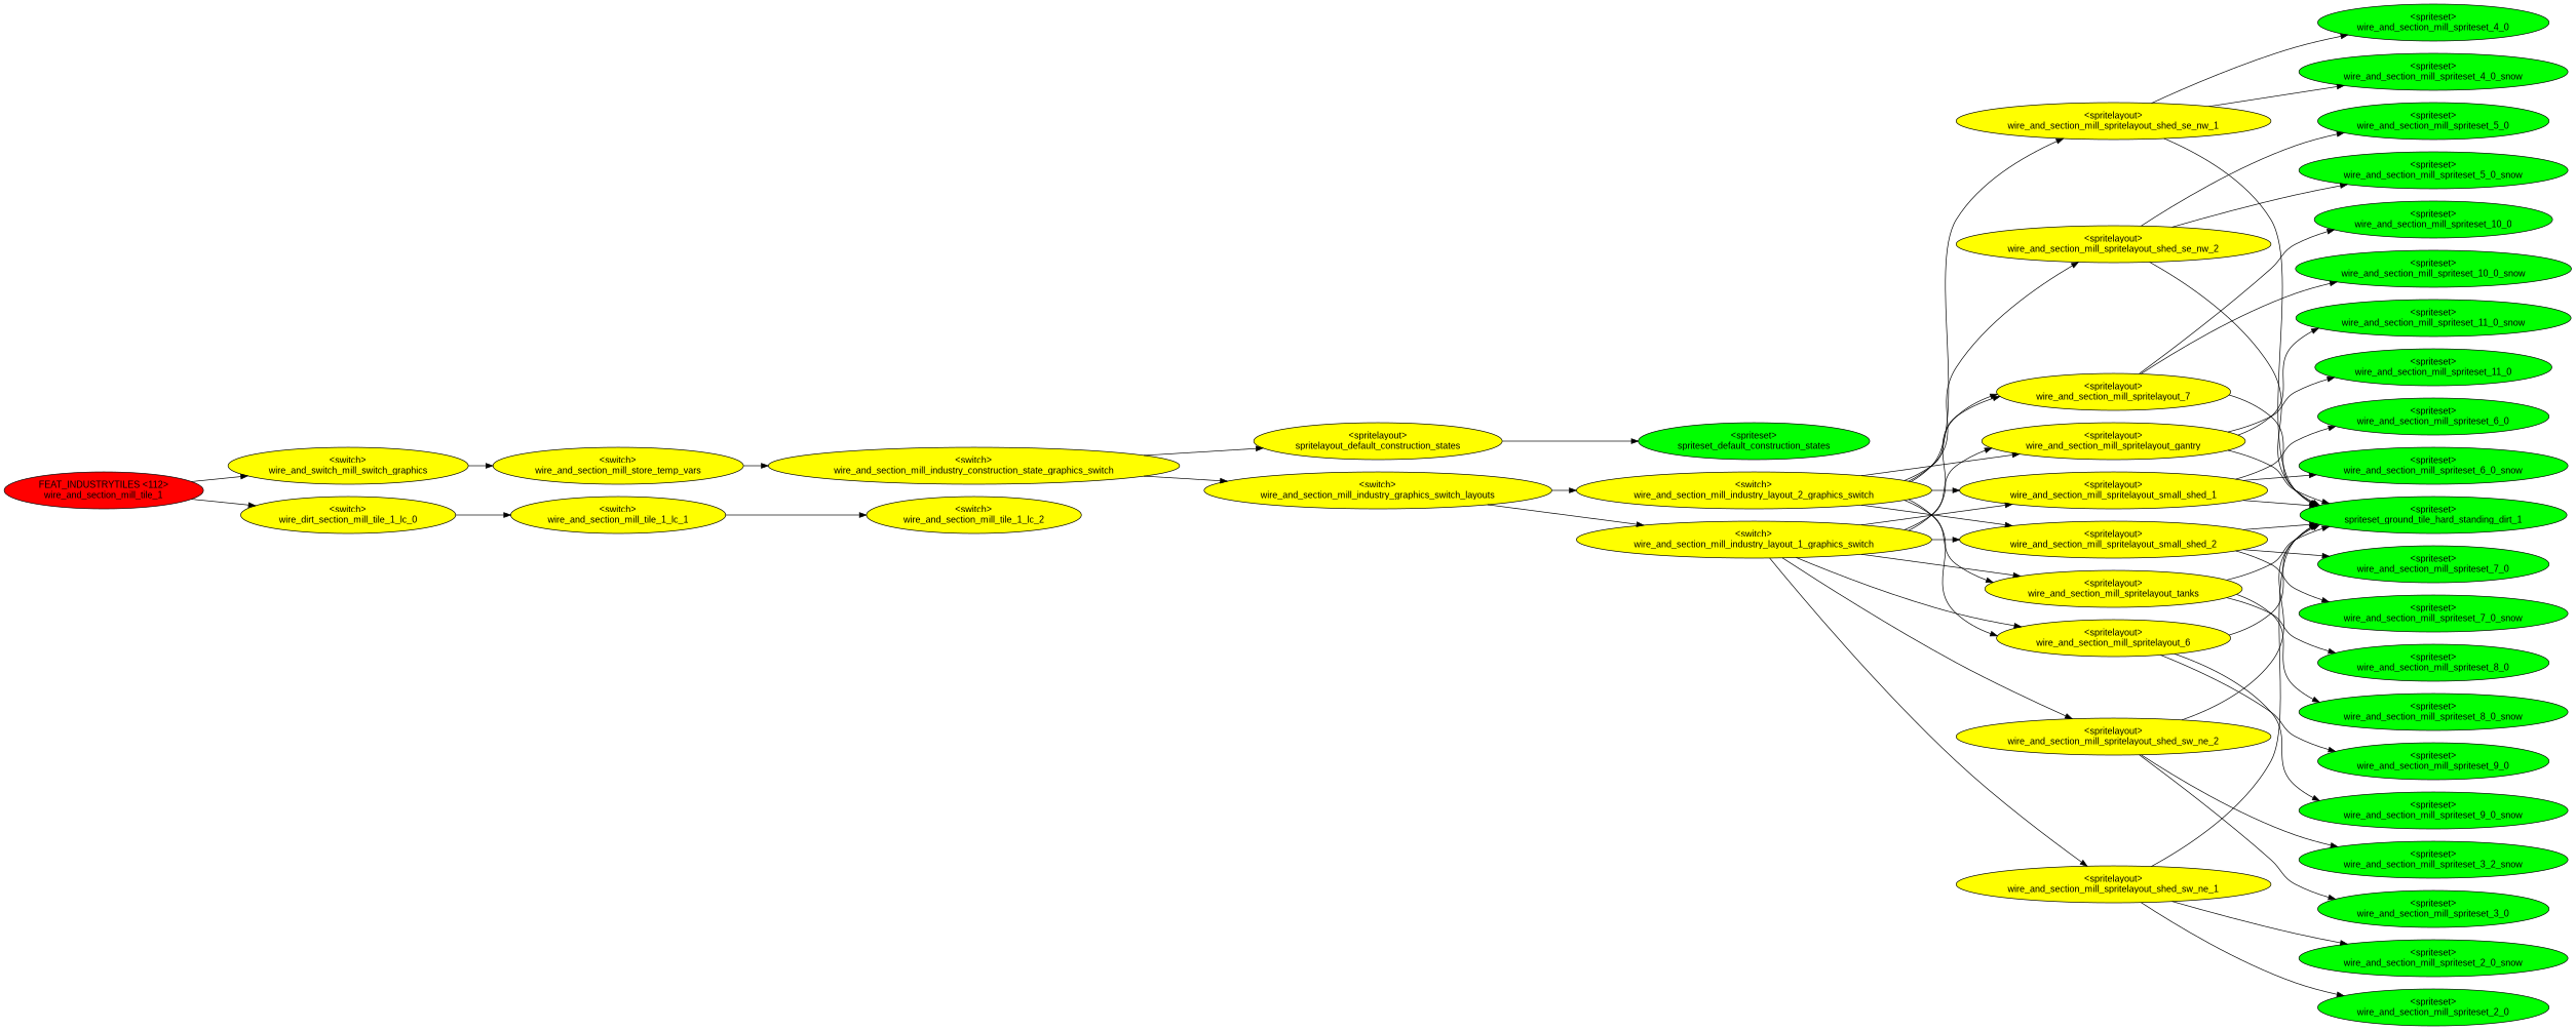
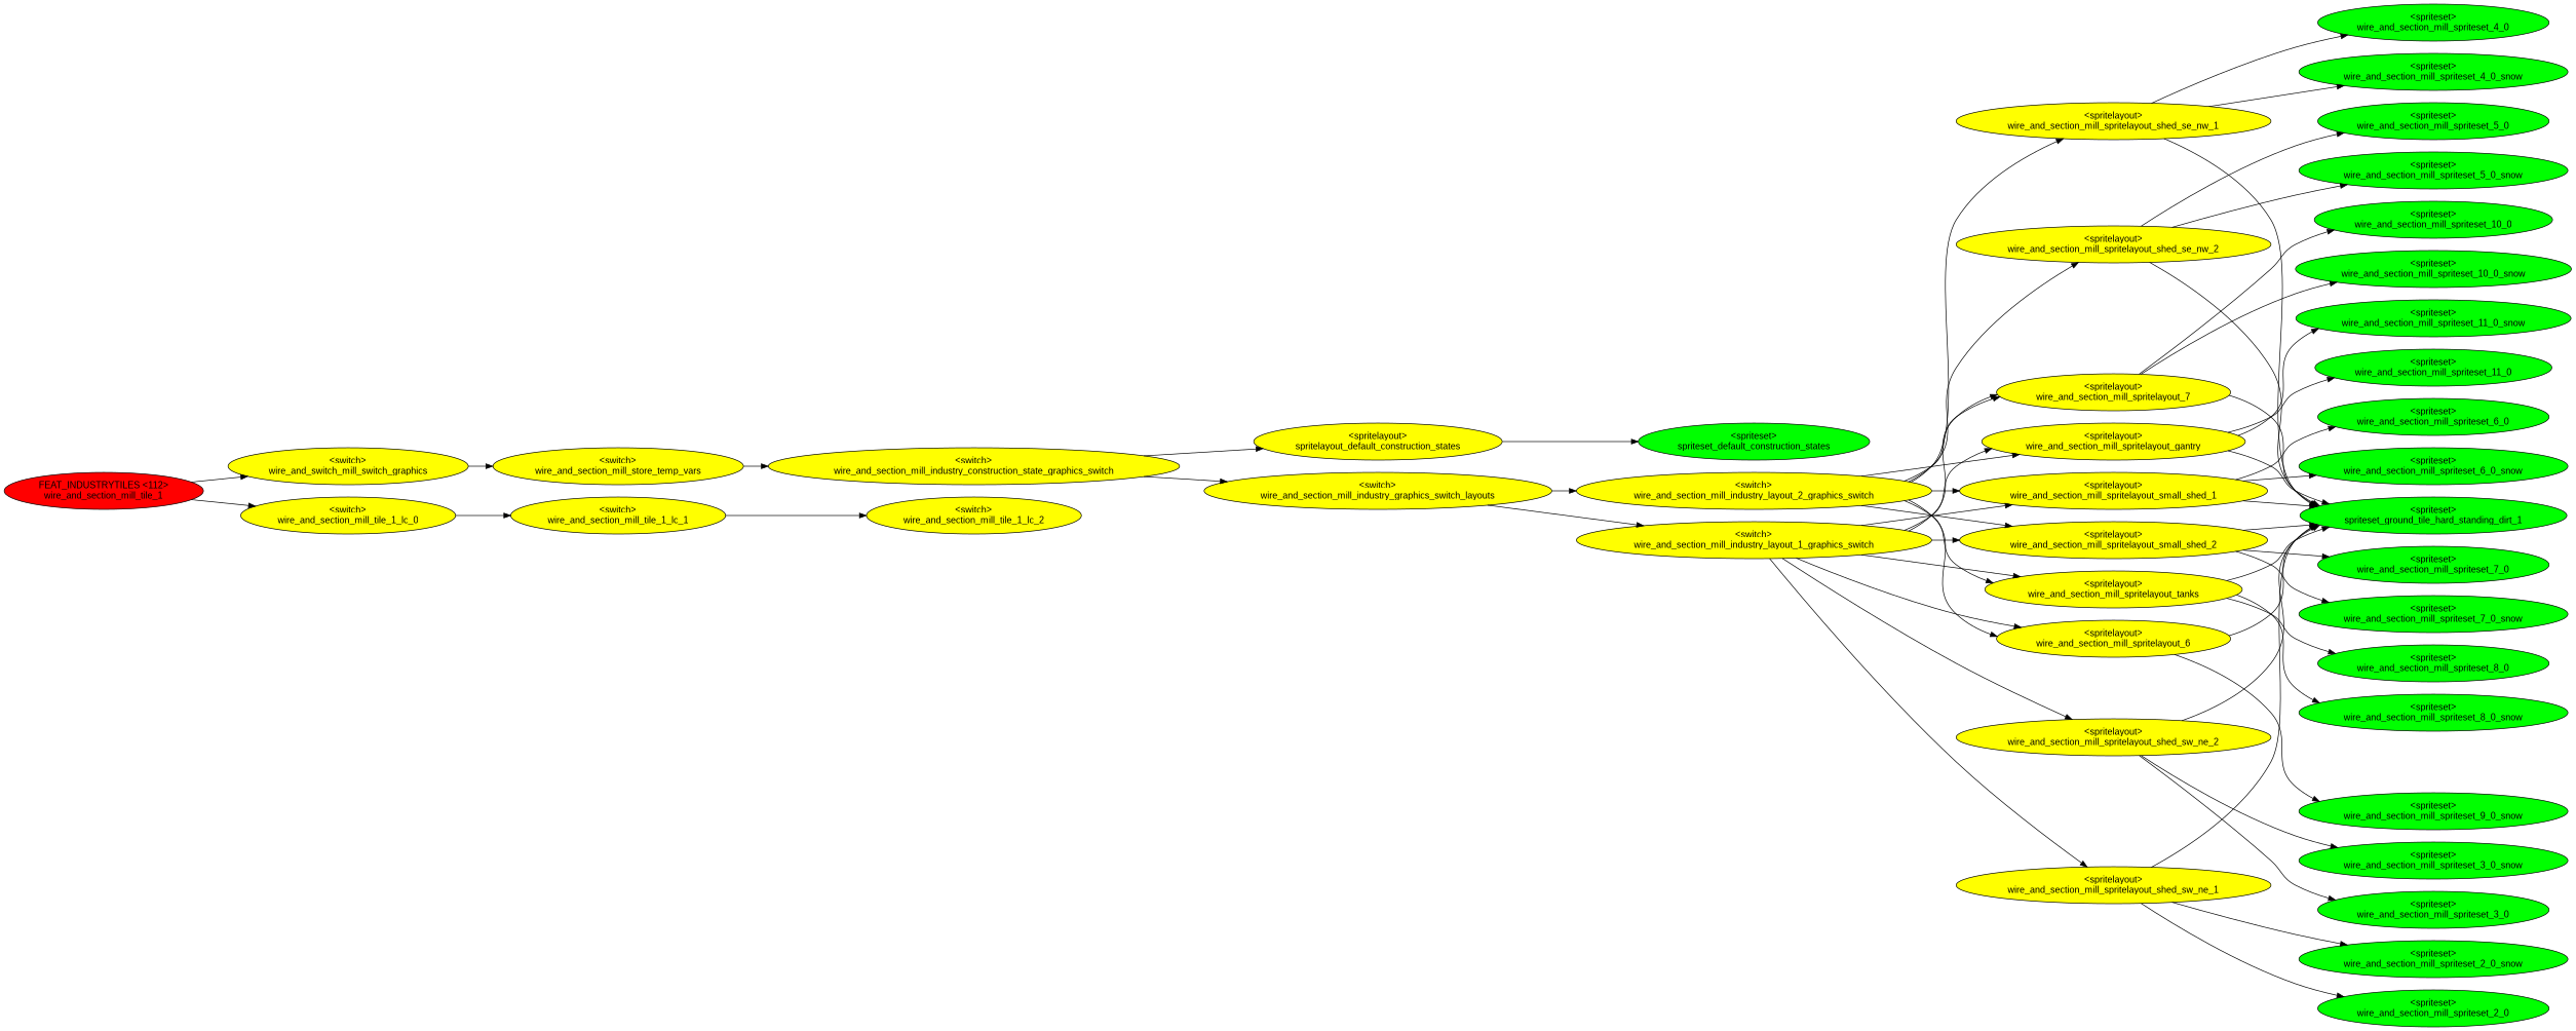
  digraph {
    fontname="Liberation Sans"
    rankdir=LR
    node [fillcolor=green fontname="Liberation Sans" style=filled]
    edge [fontname="Liberation Sans"]
    n1 [label="<spriteset>\nspriteset_default_construction_states"]
    n2 [fillcolor=yellow label="<spritelayout>\nspritelayout_default_construction_states"]
    n3 [label="<spriteset>\nspriteset_ground_tile_hard_standing_dirt_1"]
    n4 [label="<spriteset>\nwire_and_section_mill_spriteset_2_0"]
    n5 [label="<spriteset>\nwire_and_section_mill_spriteset_2_0_snow"]
    n6 [label="<spriteset>\nwire_and_section_mill_spriteset_3_0"]
-   n7 [label="<spriteset>\nwire_and_section_mill_spriteset_3_2_snow"]
+   n7 [label="<spriteset>\nwire_and_section_mill_spriteset_3_0_snow"]
    n8 [label="<spriteset>\nwire_and_section_mill_spriteset_4_0"]
    n9 [label="<spriteset>\nwire_and_section_mill_spriteset_4_0_snow"]
    n10 [label="<spriteset>\nwire_and_section_mill_spriteset_5_0"]
    n11 [label="<spriteset>\nwire_and_section_mill_spriteset_5_0_snow"]
    n12 [label="<spriteset>\nwire_and_section_mill_spriteset_6_0"]
    n13 [label="<spriteset>\nwire_and_section_mill_spriteset_6_0_snow"]
    n14 [label="<spriteset>\nwire_and_section_mill_spriteset_7_0"]
    n15 [label="<spriteset>\nwire_and_section_mill_spriteset_7_0_snow"]
    n16 [label="<spriteset>\nwire_and_section_mill_spriteset_8_0"]
    n17 [label="<spriteset>\nwire_and_section_mill_spriteset_8_0_snow"]
-   n18 [label="<spriteset>\nwire_and_section_mill_spriteset_9_0"]
    n19 [label="<spriteset>\nwire_and_section_mill_spriteset_9_0_snow"]
    n20 [label="<spriteset>\nwire_and_section_mill_spriteset_10_0"]
    n21 [label="<spriteset>\nwire_and_section_mill_spriteset_10_0_snow"]
    n22 [label="<spriteset>\nwire_and_section_mill_spriteset_11_0"]
    n23 [label="<spriteset>\nwire_and_section_mill_spriteset_11_0_snow"]
    n24 [fillcolor=yellow label="<spritelayout>\nwire_and_section_mill_spritelayout_shed_sw_ne_1"]
    n25 [fillcolor=yellow label="<spritelayout>\nwire_and_section_mill_spritelayout_shed_sw_ne_2"]
    n26 [fillcolor=yellow label="<spritelayout>\nwire_and_section_mill_spritelayout_shed_se_nw_1"]
    n27 [fillcolor=yellow label="<spritelayout>\nwire_and_section_mill_spritelayout_shed_se_nw_2"]
    n28 [fillcolor=yellow label="<spritelayout>\nwire_and_section_mill_spritelayout_small_shed_1"]
    n29 [fillcolor=yellow label="<spritelayout>\nwire_and_section_mill_spritelayout_small_shed_2"]
    n30 [fillcolor=yellow label="<spritelayout>\nwire_and_section_mill_spritelayout_tanks"]
    n31 [fillcolor=yellow label="<spritelayout>\nwire_and_section_mill_spritelayout_6"]
    n32 [fillcolor=yellow label="<spritelayout>\nwire_and_section_mill_spritelayout_7"]
    n33 [fillcolor=yellow label="<spritelayout>\nwire_and_section_mill_spritelayout_gantry"]
    n34 [fillcolor=yellow label="<switch>\nwire_and_section_mill_industry_layout_1_graphics_switch"]
    n35 [fillcolor=yellow label="<switch>\nwire_and_section_mill_industry_layout_2_graphics_switch"]
    n36 [fillcolor=yellow label="<switch>\nwire_and_section_mill_industry_graphics_switch_layouts"]
    n37 [fillcolor=yellow label="<switch>\nwire_and_section_mill_industry_construction_state_graphics_switch"]
    n38 [fillcolor=yellow label="<switch>\nwire_and_section_mill_store_temp_vars"]
    n39 [fillcolor=yellow label="<switch>\nwire_and_switch_mill_switch_graphics"]
    n40 [fillcolor=yellow label="<switch>\nwire_and_section_mill_tile_1_lc_2"]
    n41 [fillcolor=yellow label="<switch>\nwire_and_section_mill_tile_1_lc_1"]
-   n42 [fillcolor=yellow label="<switch>\nwire_dirt_section_mill_tile_1_lc_0"]
+   n42 [fillcolor=yellow label="<switch>\nwire_and_section_mill_tile_1_lc_0"]
    n43 [fillcolor=red label="FEAT_INDUSTRYTILES <112>\nwire_and_section_mill_tile_1"]
    n2 -> n1
    n24 -> n3
    n24 -> n4
    n24 -> n5
    n25 -> n3
    n25 -> n6
    n25 -> n7
    n26 -> n3
    n26 -> n8
    n26 -> n9
    n27 -> n3
    n27 -> n10
    n27 -> n11
    n28 -> n3
    n28 -> n12
    n28 -> n13
    n29 -> n3
    n29 -> n14
    n29 -> n15
    n30 -> n3
    n30 -> n16
    n30 -> n17
    n31 -> n3
-   n31 -> n18
    n31 -> n19
    n32 -> n3
    n32 -> n20
    n32 -> n21
    n33 -> n3
    n33 -> n22
    n33 -> n23
    n34 -> n24
    n34 -> n25
    n34 -> n28
    n34 -> n29
    n34 -> n30
    n34 -> n31
    n34 -> n32
    n34 -> n33
    n35 -> n26
    n35 -> n27
    n35 -> n28
    n35 -> n29
    n35 -> n30
    n35 -> n31
    n35 -> n32
    n35 -> n33
    n36 -> n34
    n36 -> n35
    n37 -> n2
    n37 -> n36
    n38 -> n37
    n39 -> n38
    n41 -> n40
    n42 -> n41
    n43 -> n39
    n43 -> n42
  }
